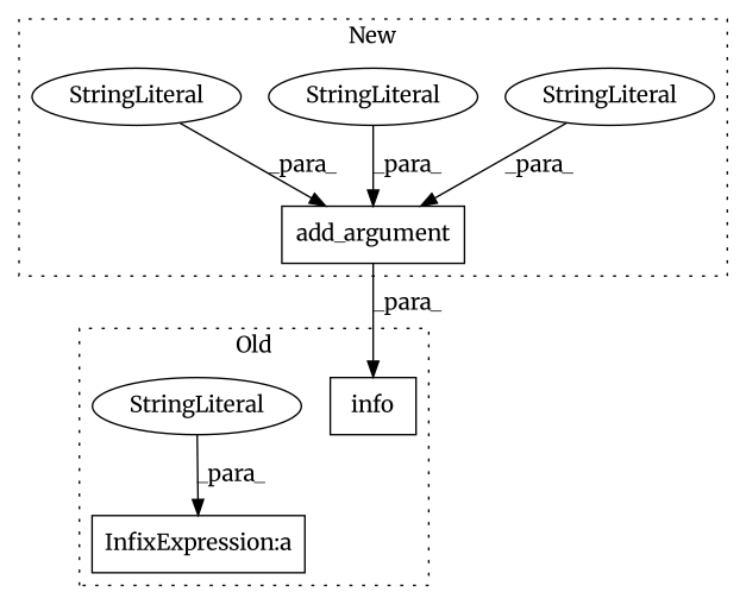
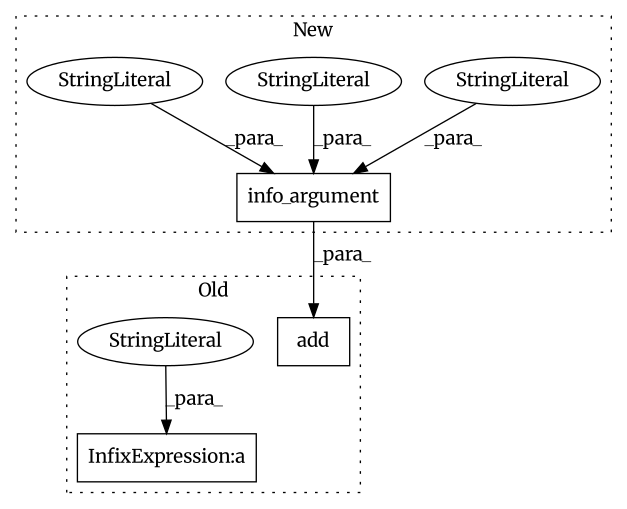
  digraph {
    fontname=Merriweather
    node [a=45 fontname=Merriweather shape=ellipse]
    edge [fontname=Merriweather]
-   n1 [a=32 l="5,1" label=info s="3407,3443" shape=box]
+   n1 [a=32 l="5,1" label=add s="3407,3443" shape=box]
    n2 [a=27 l=3 label="InfixExpression:a" s=3433 shape=box]
    n3 [l=21 label=StringLiteral s=3412]
-   n4 [a=32 l="13,1" label=add_argument s="3691,3789" shape=box]
+   n4 [a=32 l="13,1" label=info_argument s="3691,3789" shape=box]
    n5 [l=13 label=StringLiteral s=3736]
    n6 [l=10 label=StringLiteral s=3750]
    n7 [l=14 label=StringLiteral s=3721]
    subgraph cluster_1 {
      label=Old
      style=dotted
      n1
      n2
      n3
    }
    subgraph cluster_2 {
      label=New
      style=dotted
      n4
      n5
      n6
      n7
    }
    n3 -> n2 [label=_para_]
    n4 -> n1 [label=_para_]
    n5 -> n4 [label=_para_]
    n6 -> n4 [label=_para_]
    n7 -> n4 [label=_para_]
  }
